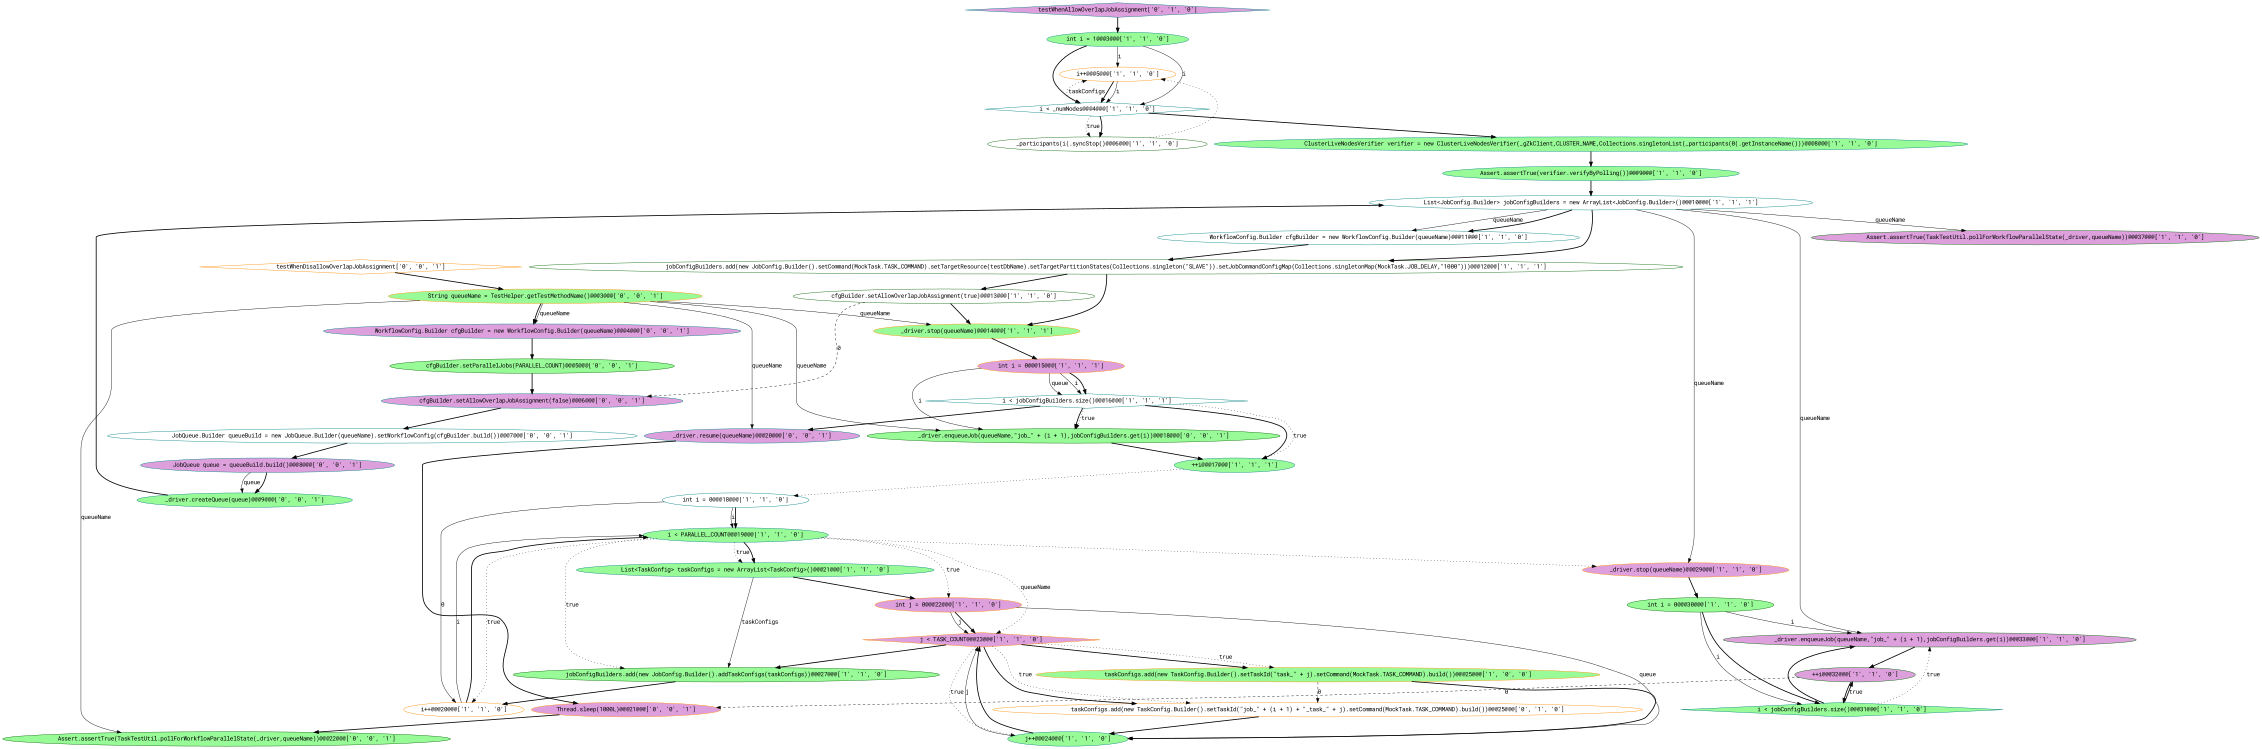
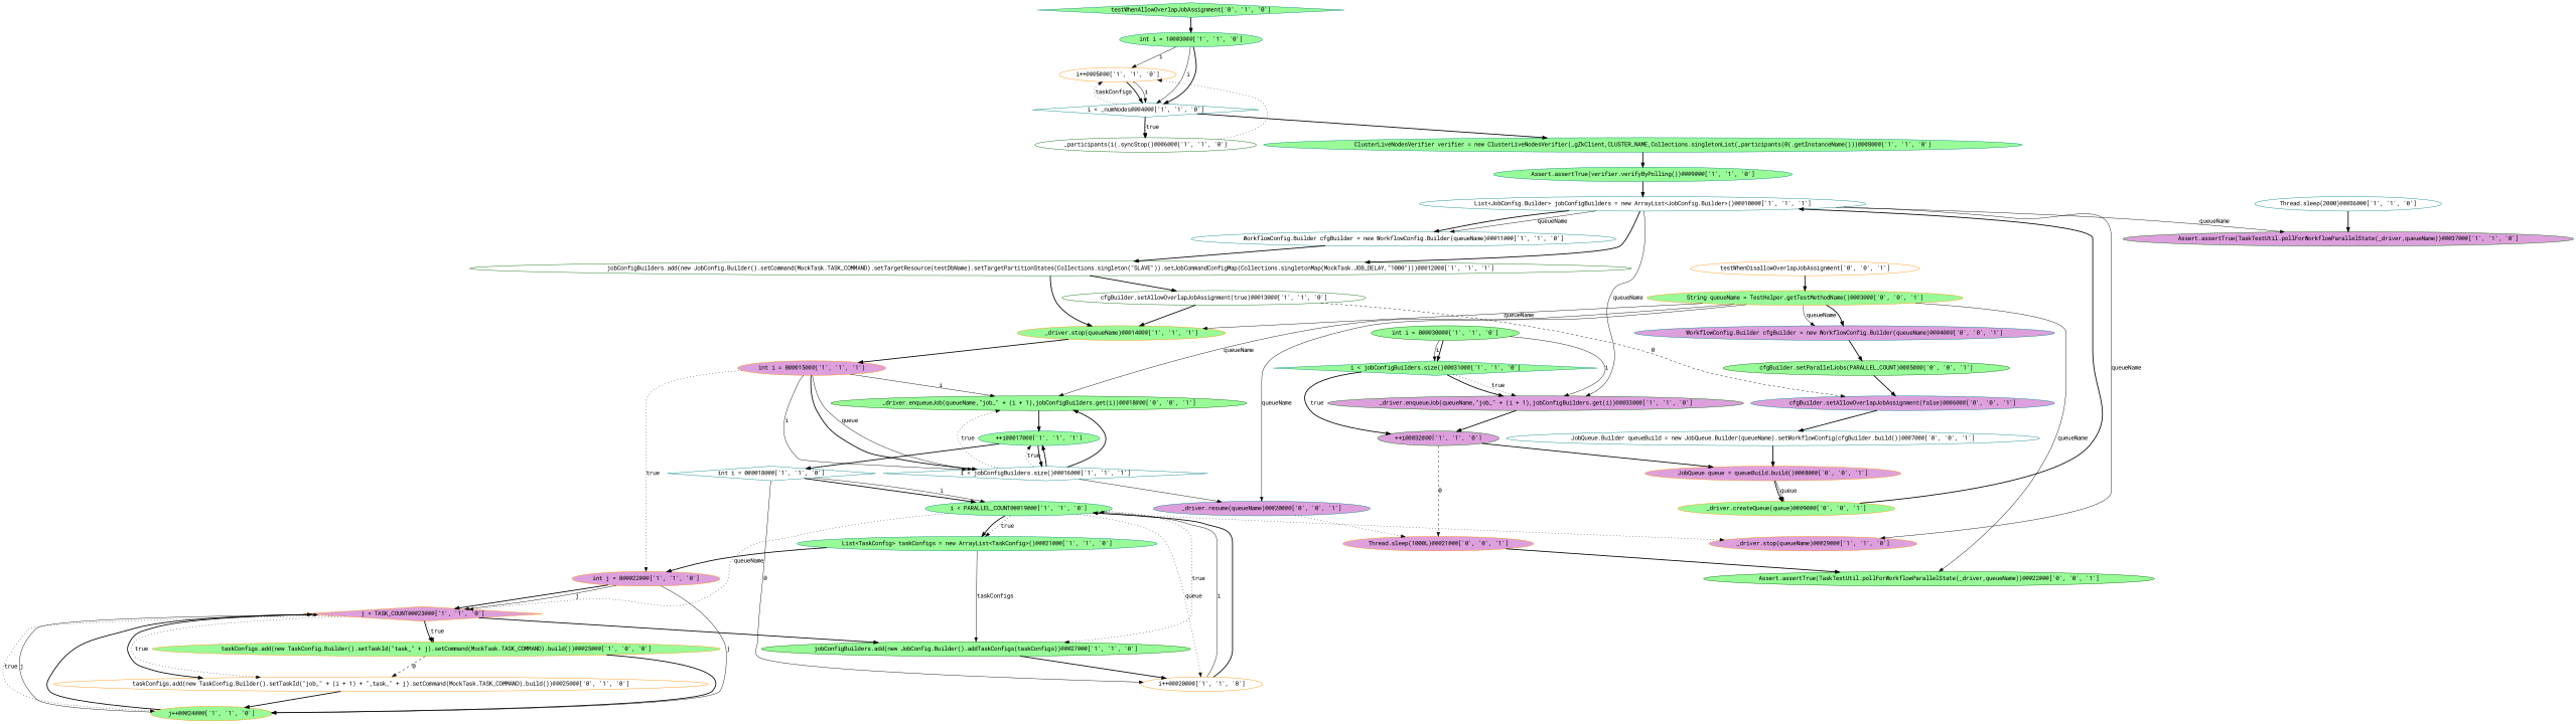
  digraph {
    fontname="Roboto Mono"
    node [color=teal fillcolor=palegreen fontname="Roboto Mono" shape=ellipse style=filled]
    edge [fontname="Roboto Mono" style=bold]
    n1 [label="int i = 1@@@3@@@['1', '1', '0']"]
    n2 [color=darkorange fillcolor=white label="i++@@@5@@@['1', '1', '0']"]
    n3 [fillcolor=white label="i < _numNodes@@@4@@@['1', '1', '0']" shape=diamond]
-   n4 [label="j++@@@24@@@['1', '1', '0']"]
+   n4 [color=darkorange label="j++@@@24@@@['1', '1', '0']"]
    n5 [color=darkorange fillcolor=plum label="j < TASK_COUNT@@@23@@@['1', '1', '0']" shape=diamond]
    n6 [color=darkorange fillcolor=white label="taskConfigs.add(new TaskConfig.Builder().setTaskId(\"job_\" + (i + 1) + \"_task_\" + j).setCommand(MockTask.TASK_COMMAND).build())@@@25@@@['0', '1', '0']"]
    n7 [color=darkorange label="taskConfigs.add(new TaskConfig.Builder().setTaskId(\"task_\" + j).setCommand(MockTask.TASK_COMMAND).build())@@@25@@@['1', '0', '0']"]
    n8 [color=darkgreen label="jobConfigBuilders.add(new JobConfig.Builder().addTaskConfigs(taskConfigs))@@@27@@@['1', '1', '0']"]
    n9 [color=darkorange label="String queueName = TestHelper.getTestMethodName()@@@3@@@['0', '0', '1']"]
    n10 [color=darkgreen label="_driver.enqueueJob(queueName,\"job_\" + (i + 1),jobConfigBuilders.get(i))@@@18@@@['0', '0', '1']"]
    n11 [color=darkorange label="_driver.stop(queueName)@@@14@@@['1', '1', '1']"]
    n12 [fillcolor=plum label="WorkflowConfig.Builder cfgBuilder = new WorkflowConfig.Builder(queueName)@@@4@@@['0', '0', '1']"]
    n13 [color=darkgreen label="Assert.assertTrue(TaskTestUtil.pollForWorkflowParallelState(_driver,queueName))@@@22@@@['0', '0', '1']"]
    n14 [fillcolor=plum label="_driver.resume(queueName)@@@20@@@['0', '0', '1']"]
    n15 [label="++i@@@17@@@['1', '1', '1']"]
    n16 [color=darkorange fillcolor=plum label="int i = 0@@@15@@@['1', '1', '1']"]
    n17 [color=darkgreen label="cfgBuilder.setParallelJobs(PARALLEL_COUNT)@@@5@@@['0', '0', '1']"]
    n18 [color=darkorange fillcolor=plum label="Thread.sleep(1000L)@@@21@@@['0', '0', '1']"]
    n19 [fillcolor=white label="i < jobConfigBuilders.size()@@@16@@@['1', '1', '1']" shape=diamond]
-   n20 [fillcolor=white label="int i = 0@@@18@@@['1', '1', '0']"]
+   n20 [fillcolor=white label="int i = 0@@@18@@@['1', '1', '0']" shape=diamond]
    n21 [label="ClusterLiveNodesVerifier verifier = new ClusterLiveNodesVerifier(_gZkClient,CLUSTER_NAME,Collections.singletonList(_participants(0(.getInstanceName()))@@@8@@@['1', '1', '0']"]
    n22 [label="Assert.assertTrue(verifier.verifyByPolling())@@@9@@@['1', '1', '0']"]
    n23 [fillcolor=white label="List<JobConfig.Builder> jobConfigBuilders = new ArrayList<JobConfig.Builder>()@@@10@@@['1', '1', '1']"]
    n24 [fillcolor=white label="JobQueue.Builder queueBuild = new JobQueue.Builder(queueName).setWorkflowConfig(cfgBuilder.build())@@@7@@@['0', '0', '1']"]
-   n25 [fillcolor=plum label="JobQueue queue = queueBuild.build()@@@8@@@['0', '0', '1']"]
-   n26 [label="_driver.createQueue(queue)@@@9@@@['0', '0', '1']"]
+   n25 [color=darkorange fillcolor=plum label="JobQueue queue = queueBuild.build()@@@8@@@['0', '0', '1']"]
+   n26 [color=darkorange label="_driver.createQueue(queue)@@@9@@@['0', '0', '1']"]
    n27 [color=darkorange fillcolor=plum label="_driver.stop(queueName)@@@29@@@['1', '1', '0']"]
    n28 [color=darkgreen fillcolor=white label="jobConfigBuilders.add(new JobConfig.Builder().setCommand(MockTask.TASK_COMMAND).setTargetResource(testDbName).setTargetPartitionStates(Collections.singleton(\"SLAVE\")).setJobCommandConfigMap(Collections.singletonMap(MockTask.JOB_DELAY,\"1000\")))@@@12@@@['1', '1', '1']"]
    n29 [color=darkgreen fillcolor=plum label="_driver.enqueueJob(queueName,\"job_\" + (i + 1),jobConfigBuilders.get(i))@@@33@@@['1', '1', '0']"]
    n30 [fillcolor=white label="WorkflowConfig.Builder cfgBuilder = new WorkflowConfig.Builder(queueName)@@@11@@@['1', '1', '0']"]
    n31 [color=darkgreen fillcolor=plum label="Assert.assertTrue(TaskTestUtil.pollForWorkflowParallelState(_driver,queueName))@@@37@@@['1', '1', '0']"]
    n32 [color=darkgreen label="int i = 0@@@30@@@['1', '1', '0']"]
    n33 [color=darkgreen fillcolor=white label="cfgBuilder.setAllowOverlapJobAssignment(true)@@@13@@@['1', '1', '0']"]
    n34 [color=darkgreen fillcolor=plum label="++i@@@32@@@['1', '1', '0']"]
    n35 [fillcolor=plum label="cfgBuilder.setAllowOverlapJobAssignment(false)@@@6@@@['0', '0', '1']"]
    n36 [label="i < PARALLEL_COUNT@@@19@@@['1', '1', '0']"]
    n37 [color=darkorange fillcolor=white label="i++@@@20@@@['1', '1', '0']"]
    n38 [color=darkorange fillcolor=plum label="int j = 0@@@22@@@['1', '1', '0']"]
    n39 [label="List<TaskConfig> taskConfigs = new ArrayList<TaskConfig>()@@@21@@@['1', '1', '0']"]
    n40 [label="i < jobConfigBuilders.size()@@@31@@@['1', '1', '0']" shape=diamond]
    n41 [color=darkgreen fillcolor=white label="_participants(i(.syncStop()@@@6@@@['1', '1', '0']"]
-   n43 [color=darkorange fillcolor=white label="testWhenDisallowOverlapJobAssignment['0', '0', '1']" shape=diamond]
-   n44 [fillcolor=plum label="testWhenAllowOverlapJobAssignment['0', '1', '0']" shape=diamond]
+   n42 [fillcolor=white label="Thread.sleep(2000)@@@36@@@['1', '1', '0']"]
+   n43 [color=darkorange fillcolor=white label="testWhenDisallowOverlapJobAssignment['0', '0', '1']"]
+   n44 [label="testWhenAllowOverlapJobAssignment['0', '1', '0']" shape=diamond]
    n1 -> n2 [label=i style=solid]
    n1 -> n3 [label=i style=solid]
    n1 -> n3
    n2 -> n3
    n2 -> n3 [label=i style=solid]
    n3 -> n2 [label=taskConfigs style=dotted]
    n3 -> n21
    n3 -> n41
    n3 -> n41 [label=true style=dotted]
    n4 -> n5 [label=j style=solid]
    n4 -> n5
    n5 -> n4 [label=true style=dotted]
    n5 -> n6 [label=true style=dotted]
    n5 -> n6
    n5 -> n7 [label=true style=dotted]
    n5 -> n7
    n5 -> n8
    n6 -> n4
    n7 -> n4
    n7 -> n6 [label=0 style=dashed]
    n8 -> n37
    n9 -> n10 [label=queueName style=solid]
    n9 -> n11 [label=queueName style=solid]
    n9 -> n12 [label=queueName style=solid]
    n9 -> n12
    n9 -> n13 [label=queueName style=solid]
    n9 -> n14 [label=queueName style=solid]
    n10 -> n15
    n11 -> n16
    n12 -> n17
-   n14 -> n18
-   n15 -> n20 [style=dotted]
+   n14 -> n18 [style=dotted]
+   n15 -> n19
+   n15 -> n20
    n16 -> n10 [label=i style=solid]
    n16 -> n19 [label=queue style=solid]
    n16 -> n19 [label=i style=solid]
    n16 -> n19
    n17 -> n35
    n18 -> n13
    n19 -> n10
    n19 -> n10 [label=true style=dotted]
-   n19 -> n14
+   n19 -> n14 [style=solid]
    n19 -> n15
    n19 -> n15 [label=true style=dotted]
    n20 -> n36
    n20 -> n36 [label=i style=solid]
    n20 -> n37 [label=0 style=solid]
    n21 -> n22
    n22 -> n23
    n23 -> n27 [label=queueName style=solid]
    n23 -> n28
    n23 -> n29 [label=queueName style=solid]
    n23 -> n30 [label=queueName style=solid]
    n23 -> n30
    n23 -> n31 [label=queueName style=solid]
    n24 -> n25
    n25 -> n26
    n25 -> n26 [label=queue style=solid]
    n26 -> n23
-   n27 -> n32
    n28 -> n11
    n28 -> n33
    n29 -> n34
    n30 -> n28
    n32 -> n29 [label=i style=solid]
    n32 -> n40
    n32 -> n40 [label=i style=solid]
    n33 -> n11
    n33 -> n35 [label=0 style=dashed]
    n34 -> n18 [label=0 style=dashed]
-   n34 -> n40
+   n34 -> n25
    n35 -> n24
    n36 -> n5 [label=queueName style=dotted]
    n36 -> n8 [label=true style=dotted]
    n36 -> n27 [style=dotted]
-   n36 -> n37 [label=true style=dotted]
-   n36 -> n38 [label=true style=dotted]
+   n36 -> n37 [label=queue style=dotted]
+   n16 -> n38 [label=true style=dotted]
    n36 -> n39 [label=true style=dotted]
    n36 -> n39
    n37 -> n36 [label=i style=solid]
    n37 -> n36
-   n38 -> n4 [label=queue style=solid]
+   n38 -> n4 [label=j style=solid]
    n38 -> n5
    n38 -> n5 [label=j style=solid]
    n39 -> n8 [label=taskConfigs style=solid]
    n39 -> n38
    n40 -> n29 [label=true style=dotted]
    n40 -> n29
    n40 -> n34 [label=true]
    n41 -> n2 [style=dotted]
+   n42 -> n31
    n43 -> n9
    n44 -> n1
  }
